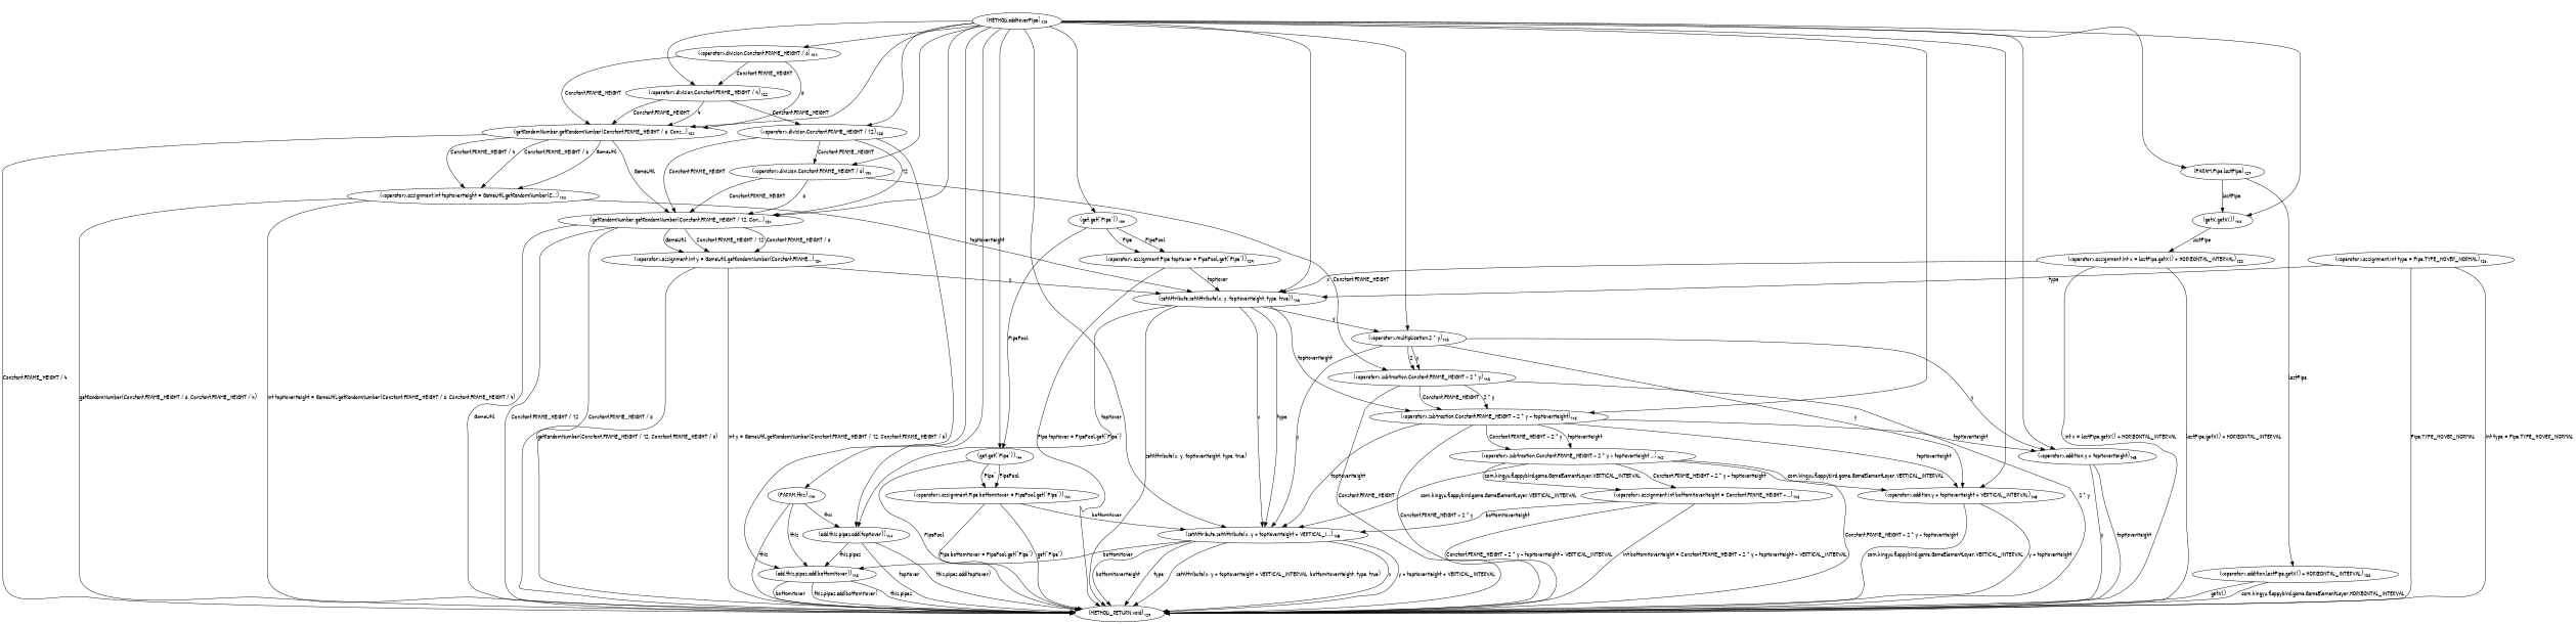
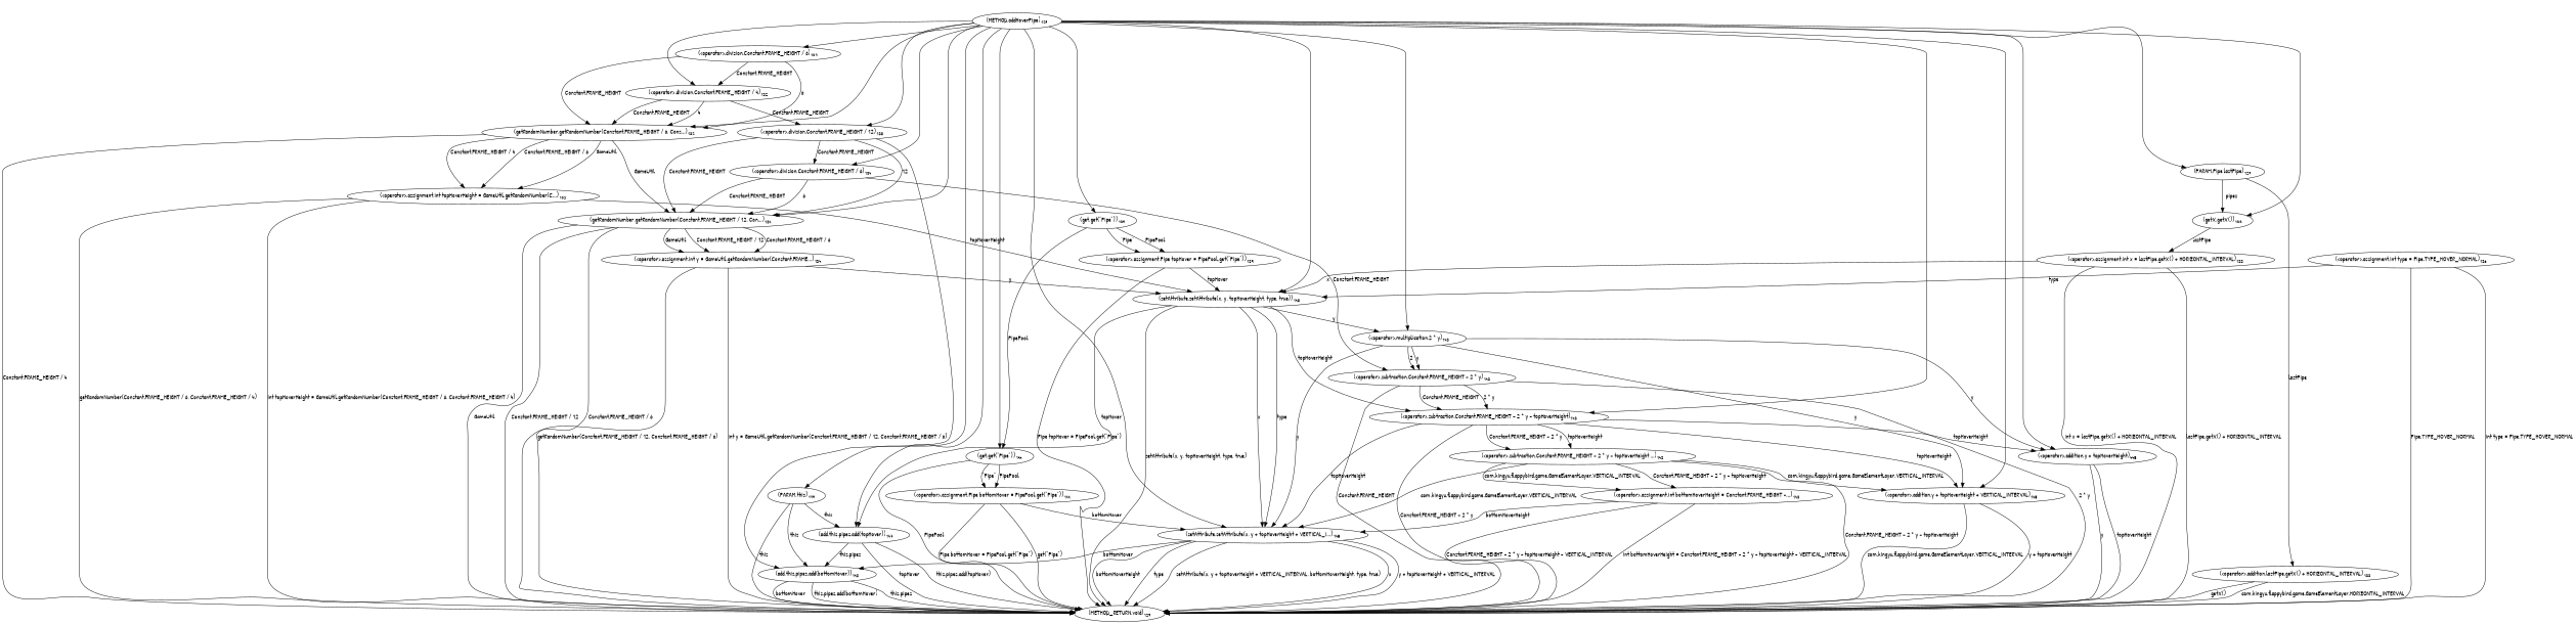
  digraph {
    fontname="Patrick Hand"
    node [fontname="Patrick Hand"]
    edge [fontname="Patrick Hand"]
    n1 [label=<(METHOD,addHoverPipe)<SUB>129</SUB>>]
    n2 [label=<(PARAM,this)<SUB>129</SUB>>]
    n3 [label=<(PARAM,Pipe lastPipe)<SUB>129</SUB>>]
    n4 [label=<(setAttribute,setAttribute(x, y, topHoverHeight, type, true))<SUB>140</SUB>>]
    n5 [label=<(setAttribute,setAttribute(x, y + topHoverHeight + VERTICAL_I...)<SUB>145</SUB>>]
    n6 [label=<(add,this.pipes.add(topHover))<SUB>147</SUB>>]
    n7 [label=<(getRandomNumber,getRandomNumber(Constant.FRAME_HEIGHT / 6, Cons...)<SUB>132</SUB>>]
    n8 [label=<(getRandomNumber,getRandomNumber(Constant.FRAME_HEIGHT / 12, Con...)<SUB>134</SUB>>]
    n9 [label=<(get,get(&quot;Pipe&quot;))<SUB>139</SUB>>]
    n10 [label=<(get,get(&quot;Pipe&quot;))<SUB>144</SUB>>]
    n11 [label=<(&lt;operator&gt;.addition,y + topHoverHeight + VERTICAL_INTERVAL)<SUB>145</SUB>>]
    n12 [label=<(&lt;operator&gt;.division,Constant.FRAME_HEIGHT / 6)<SUB>132</SUB>>]
    n13 [label=<(&lt;operator&gt;.division,Constant.FRAME_HEIGHT / 4)<SUB>132</SUB>>]
    n14 [label=<(getX,getX())<SUB>133</SUB>>]
    n15 [label=<(&lt;operator&gt;.division,Constant.FRAME_HEIGHT / 12)<SUB>130</SUB>>]
    n16 [label=<(&lt;operator&gt;.division,Constant.FRAME_HEIGHT / 6)<SUB>134</SUB>>]
    n17 [label=<(&lt;operator&gt;.subtraction,Constant.FRAME_HEIGHT - 2 * y - topHoverHeight)<SUB>143</SUB>>]
-   n18 [label=<(&lt;operator&gt;.addition,y + topHoverHeight)<SUB>145</SUB>>]
+   n18 [label=<(&lt;operator&gt;.addition,y + topHoverHeight)<SUB>445</SUB>>]
    n19 [label=<(&lt;operator&gt;.multiplication,2 * y)<SUB>143</SUB>>]
    n20 [label=<(add,this.pipes.add(bottomHover))<SUB>148</SUB>>]
    n21 [label=<(METHOD_RETURN,void)<SUB>129</SUB>>]
    n22 [label=<(&lt;operator&gt;.addition,lastPipe.getX() + HORIZONTAL_INTERVAL)<SUB>133</SUB>>]
    n23 [label=<(&lt;operator&gt;.assignment,int topHoverHeight = GameUtil.getRandomNumber(C...)<SUB>132</SUB>>]
    n24 [label=<(&lt;operator&gt;.assignment,int y = GameUtil.getRandomNumber(Constant.FRAME...)<SUB>134</SUB>>]
    n25 [label=<(&lt;operator&gt;.assignment,Pipe topHover = PipePool.get(&quot;Pipe&quot;))<SUB>139</SUB>>]
    n26 [label=<(&lt;operator&gt;.assignment,Pipe bottomHover = PipePool.get(&quot;Pipe&quot;))<SUB>144</SUB>>]
    n27 [label=<(&lt;operator&gt;.assignment,int x = lastPipe.getX() + HORIZONTAL_INTERVAL)<SUB>133</SUB>>]
    n28 [label=<(&lt;operator&gt;.subtraction,Constant.FRAME_HEIGHT - 2 * y)<SUB>143</SUB>>]
    n29 [label=<(&lt;operator&gt;.subtraction,Constant.FRAME_HEIGHT - 2 * y - topHoverHeight ...)<SUB>143</SUB>>]
    n30 [label=<(&lt;operator&gt;.assignment,int type = Pipe.TYPE_HOVER_NORMAL)<SUB>136</SUB>>]
    n31 [label=<(&lt;operator&gt;.assignment,int bottomHoverHeight = Constant.FRAME_HEIGHT -...)<SUB>143</SUB>>]
    n1 -> n2
    n1 -> n3
    n1 -> n4
    n1 -> n5
    n1 -> n6
    n1 -> n7
    n1 -> n8
    n1 -> n9
    n1 -> n10
    n1 -> n11
    n1 -> n12
    n1 -> n13
    n1 -> n14
    n1 -> n15
    n1 -> n16
    n1 -> n17
    n1 -> n18
    n1 -> n19
    n2 -> n6 [label=this]
    n2 -> n20 [label=this]
    n2 -> n21 [label=this]
-   n3 -> n14 [label=lastPipe]
+   n3 -> n14 [label=pipes]
    n3 -> n22 [label=lastPipe]
    n4 -> n5 [label=x]
    n4 -> n5 [label=type]
    n4 -> n6 [label=topHover]
    n4 -> n17 [label=topHoverHeight]
    n4 -> n19 [label=y]
    n4 -> n21 [label="setAttribute(x, y, topHoverHeight, type, true)"]
    n5 -> n20 [label=bottomHover]
    n5 -> n21 [label=x]
    n5 -> n21 [label="y + topHoverHeight + VERTICAL_INTERVAL"]
    n5 -> n21 [label=bottomHoverHeight]
    n5 -> n21 [label=type]
    n5 -> n21 [label="setAttribute(x, y + topHoverHeight + VERTICAL_INTERVAL, bottomHoverHeight, type, true)"]
    n6 -> n20 [label="this.pipes"]
    n6 -> n21 [label=topHover]
    n6 -> n21 [label="this.pipes.add(topHover)"]
    n7 -> n8 [label=GameUtil]
    n7 -> n21 [label="Constant.FRAME_HEIGHT / 4"]
    n7 -> n23 [label=GameUtil]
    n7 -> n23 [label="Constant.FRAME_HEIGHT / 6"]
    n7 -> n23 [label="Constant.FRAME_HEIGHT / 4"]
    n8 -> n21 [label=GameUtil]
    n8 -> n21 [label="Constant.FRAME_HEIGHT / 12"]
    n8 -> n21 [label="Constant.FRAME_HEIGHT / 6"]
    n8 -> n24 [label=GameUtil]
    n8 -> n24 [label="Constant.FRAME_HEIGHT / 12"]
    n8 -> n24 [label="Constant.FRAME_HEIGHT / 6"]
    n9 -> n10 [label=PipePool]
    n9 -> n25 [label=PipePool]
    n9 -> n25 [label="&quot;Pipe&quot;"]
    n10 -> n21 [label=PipePool]
    n10 -> n26 [label=PipePool]
    n10 -> n26 [label="&quot;Pipe&quot;"]
    n11 -> n21 [label="y + topHoverHeight"]
    n11 -> n21 [label="com.kingyu.flappybird.game.GameElementLayer.VERTICAL_INTERVAL"]
    n12 -> n7 [label="Constant.FRAME_HEIGHT"]
    n12 -> n7 [label=6]
    n12 -> n13 [label="Constant.FRAME_HEIGHT"]
    n13 -> n7 [label="Constant.FRAME_HEIGHT"]
    n13 -> n7 [label=4]
    n13 -> n15 [label="Constant.FRAME_HEIGHT"]
    n14 -> n27 [label=lastPipe]
    n15 -> n8 [label="Constant.FRAME_HEIGHT"]
    n15 -> n8 [label=12]
    n15 -> n16 [label="Constant.FRAME_HEIGHT"]
    n15 -> n20
    n16 -> n8 [label="Constant.FRAME_HEIGHT"]
    n16 -> n8 [label=6]
    n16 -> n28 [label="Constant.FRAME_HEIGHT"]
    n17 -> n5 [label=topHoverHeight]
    n17 -> n11 [label=topHoverHeight]
    n17 -> n18 [label=topHoverHeight]
    n17 -> n21 [label="Constant.FRAME_HEIGHT - 2 * y"]
    n17 -> n29 [label="Constant.FRAME_HEIGHT - 2 * y"]
    n17 -> n29 [label=topHoverHeight]
    n18 -> n21 [label=y]
    n18 -> n21 [label=topHoverHeight]
    n19 -> n5 [label=y]
    n19 -> n11 [label=y]
    n19 -> n18 [label=y]
    n19 -> n28 [label=2]
    n19 -> n28 [label=y]
    n20 -> n21 [label="this.pipes"]
    n20 -> n21 [label=bottomHover]
    n20 -> n21 [label="this.pipes.add(bottomHover)"]
    n22 -> n21 [label="getX()"]
    n22 -> n21 [label="com.kingyu.flappybird.game.GameElementLayer.HORIZONTAL_INTERVAL"]
    n23 -> n4 [label=topHoverHeight]
    n23 -> n21 [label="getRandomNumber(Constant.FRAME_HEIGHT / 6, Constant.FRAME_HEIGHT / 4)"]
    n23 -> n21 [label="int topHoverHeight = GameUtil.getRandomNumber(Constant.FRAME_HEIGHT / 6, Constant.FRAME_HEIGHT / 4)"]
    n24 -> n4 [label=y]
    n24 -> n21 [label="getRandomNumber(Constant.FRAME_HEIGHT / 12, Constant.FRAME_HEIGHT / 6)"]
    n24 -> n21 [label="int y = GameUtil.getRandomNumber(Constant.FRAME_HEIGHT / 12, Constant.FRAME_HEIGHT / 6)"]
    n25 -> n4 [label=topHover]
    n25 -> n21 [label="Pipe topHover = PipePool.get(&quot;Pipe&quot;)"]
    n26 -> n5 [label=bottomHover]
    n26 -> n21 [label="get(&quot;Pipe&quot;)"]
    n26 -> n21 [label="Pipe bottomHover = PipePool.get(&quot;Pipe&quot;)"]
    n27 -> n4 [label=x]
    n27 -> n21 [label="lastPipe.getX() + HORIZONTAL_INTERVAL"]
    n27 -> n21 [label="int x = lastPipe.getX() + HORIZONTAL_INTERVAL"]
    n28 -> n17 [label="Constant.FRAME_HEIGHT"]
    n28 -> n17 [label="2 * y"]
    n28 -> n21 [label="Constant.FRAME_HEIGHT"]
    n28 -> n21 [label="2 * y"]
    n29 -> n5 [label="com.kingyu.flappybird.game.GameElementLayer.VERTICAL_INTERVAL"]
    n29 -> n11 [label="com.kingyu.flappybird.game.GameElementLayer.VERTICAL_INTERVAL"]
    n29 -> n21 [label="Constant.FRAME_HEIGHT - 2 * y - topHoverHeight"]
    n29 -> n31 [label="Constant.FRAME_HEIGHT - 2 * y - topHoverHeight"]
    n29 -> n31 [label="com.kingyu.flappybird.game.GameElementLayer.VERTICAL_INTERVAL"]
    n30 -> n4 [label=type]
    n30 -> n21 [label="Pipe.TYPE_HOVER_NORMAL"]
    n30 -> n21 [label="int type = Pipe.TYPE_HOVER_NORMAL"]
    n31 -> n5 [label=bottomHoverHeight]
    n31 -> n21 [label="Constant.FRAME_HEIGHT - 2 * y - topHoverHeight - VERTICAL_INTERVAL"]
    n31 -> n21 [label="int bottomHoverHeight = Constant.FRAME_HEIGHT - 2 * y - topHoverHeight - VERTICAL_INTERVAL"]
  }
